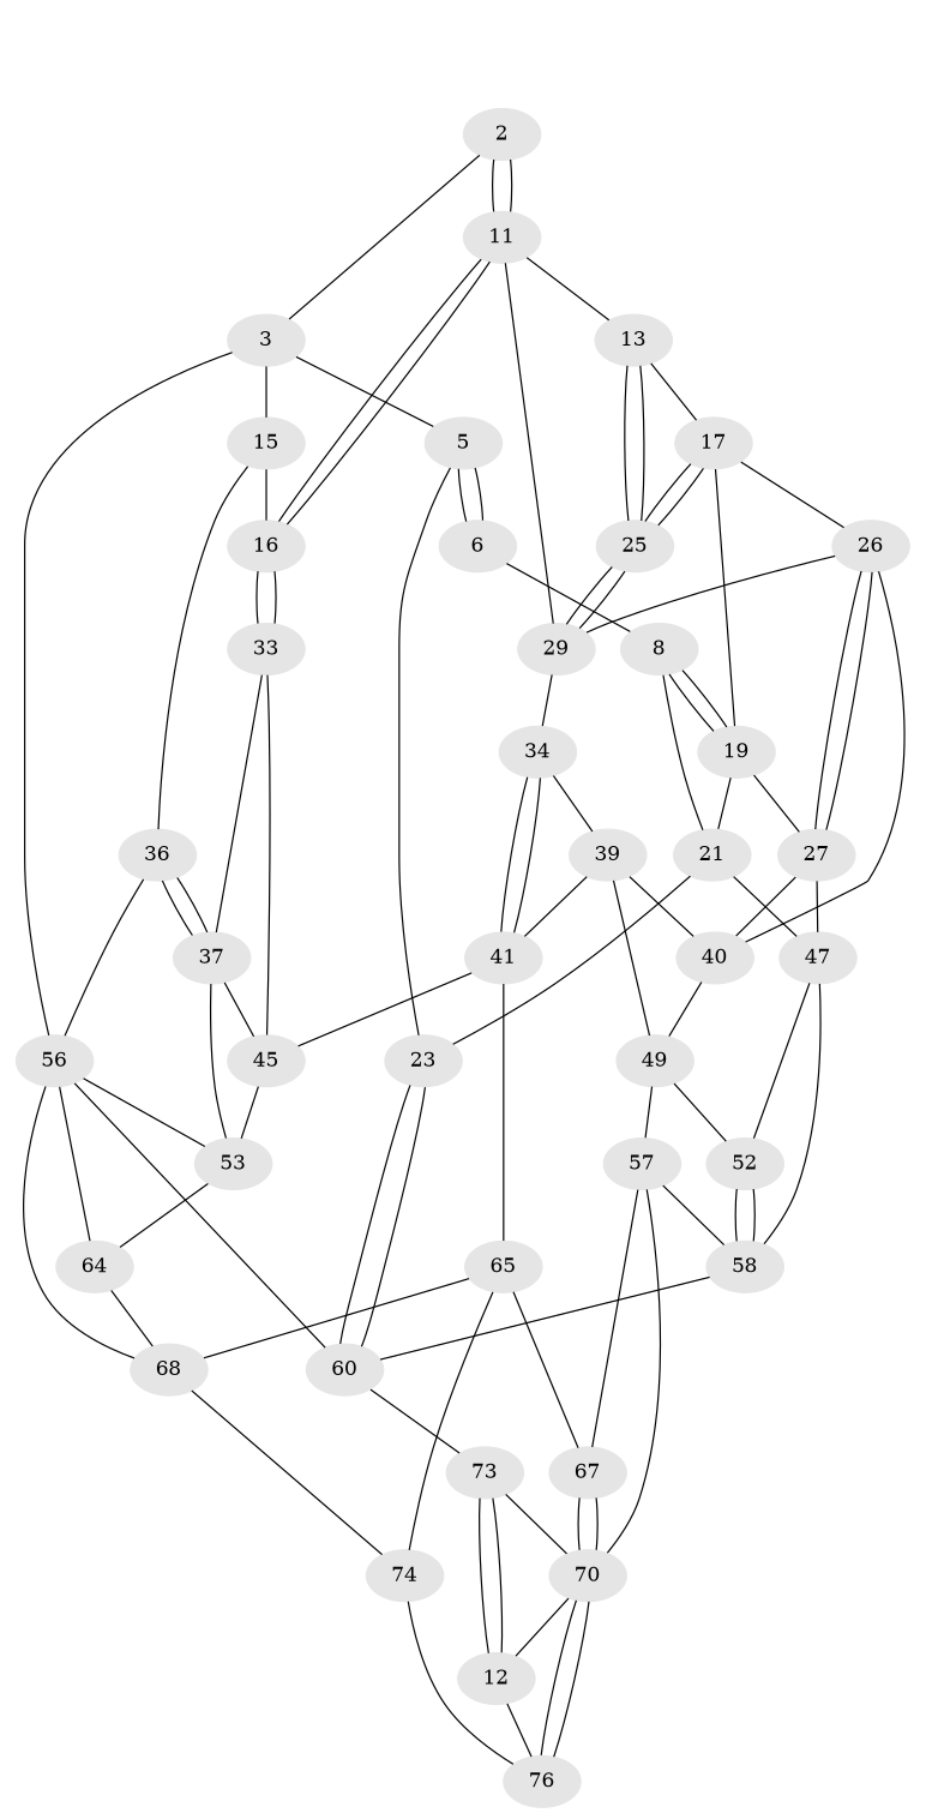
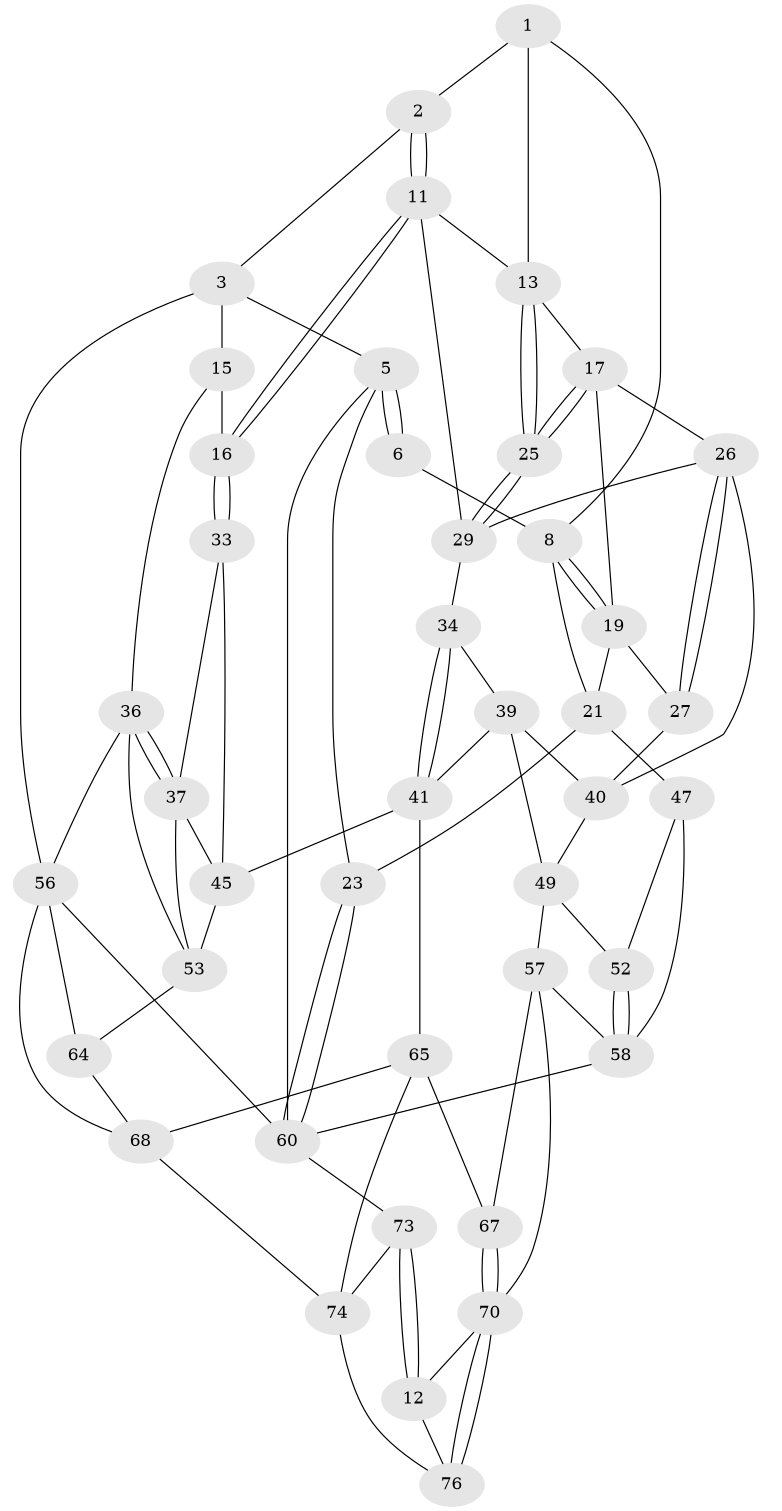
  graph {
    node [color=gray90 style=filled]
+   1 [super="+7"]
    2
    8 [super="+9"]
    13 [super="+14"]
    3 [super="+4"]
    11 [super="+12"]
    19 [super="+24"]
    21 [super="+22"]
    17 [super="+18"]
    25
    5 [super="+20"]
    15 [super="+31"]
    56 [super="+63"]
    16
    29 [super="+32"]
    6 [super="+10"]
    23
    60 [super="+62"]
    36 [super="+55"]
    64
    68 [super="+69"]
    73
    27 [super="+28"]
    47 [super="+48"]
    33 [super="+38"]
    34 [super="+35"]
    26 [super="+30"]
    37 [super="+51"]
    53 [super="+54"]
    45 [super="+46"]
    40 [super="+44"]
    52
    n33 [label=58 super="+61"]
    49 [super="+50"]
    39 [super="+43"]
    41 [super="+42"]
    65 [super="+66"]
    57 [super="+58"]
    67
    74 [super="+75"]
    70 [super="+71"]
    n42 [label=12]
    76
+   1 -- 2
+   1 -- 8
+   1 -- 13
    2 -- 3
    2 -- 11
    2 -- 11
    8 -- 19
    8 -- 19
    8 -- 21
    13 -- 17
    13 -- 25
    13 -- 25
    3 -- 5
    3 -- 15 [weight=2]
    3 -- 56
    11 -- 13
    11 -- 16
    11 -- 16
    11 -- 29
    19 -- 21
    19 -- 27
    21 -- 23
    21 -- 47
    17 -- 19
    17 -- 25
    17 -- 25
    17 -- 26
    25 -- 29
    25 -- 29
    5 -- 6 [weight=2]
    5 -- 6
    5 -- 23
+   5 -- 60
    15 -- 16
    15 -- 36
    56 -- 60
    56 -- 64
    56 -- 68
    16 -- 33
    16 -- 33
    29 -- 34
    6 -- 8
    23 -- 60
    23 -- 60
    60 -- 73
    36 -- 56
    36 -- 37
    36 -- 37
-   56 -- 53
+   36 -- 53
    64 -- 68
    68 -- 74
-   73 -- 70
-   27 -- 47
+   73 -- 74
    27 -- 40
    47 -- 52
    47 -- n33
    33 -- 37
    33 -- 45
    34 -- 39
    34 -- 41
    34 -- 41
    26 -- 29
    26 -- 27
    26 -- 27
    26 -- 40
    37 -- 53
    37 -- 45
    53 -- 64
    45 -- 53
    40 -- 49
    52 -- n33
    52 -- n33
    n33 -- 60
    49 -- 52
    49 -- 57
    39 -- 40
    39 -- 49
    39 -- 41
    41 -- 45
    41 -- 65
    65 -- 68
    65 -- 67
    65 -- 74
    57 -- n33
    57 -- 67
    57 -- 70
    67 -- 70
    67 -- 70
    74 -- 76
    70 -- n42
    70 -- 76
    70 -- 76
    n42 -- 73
    n42 -- 73
    n42 -- 76
  }
